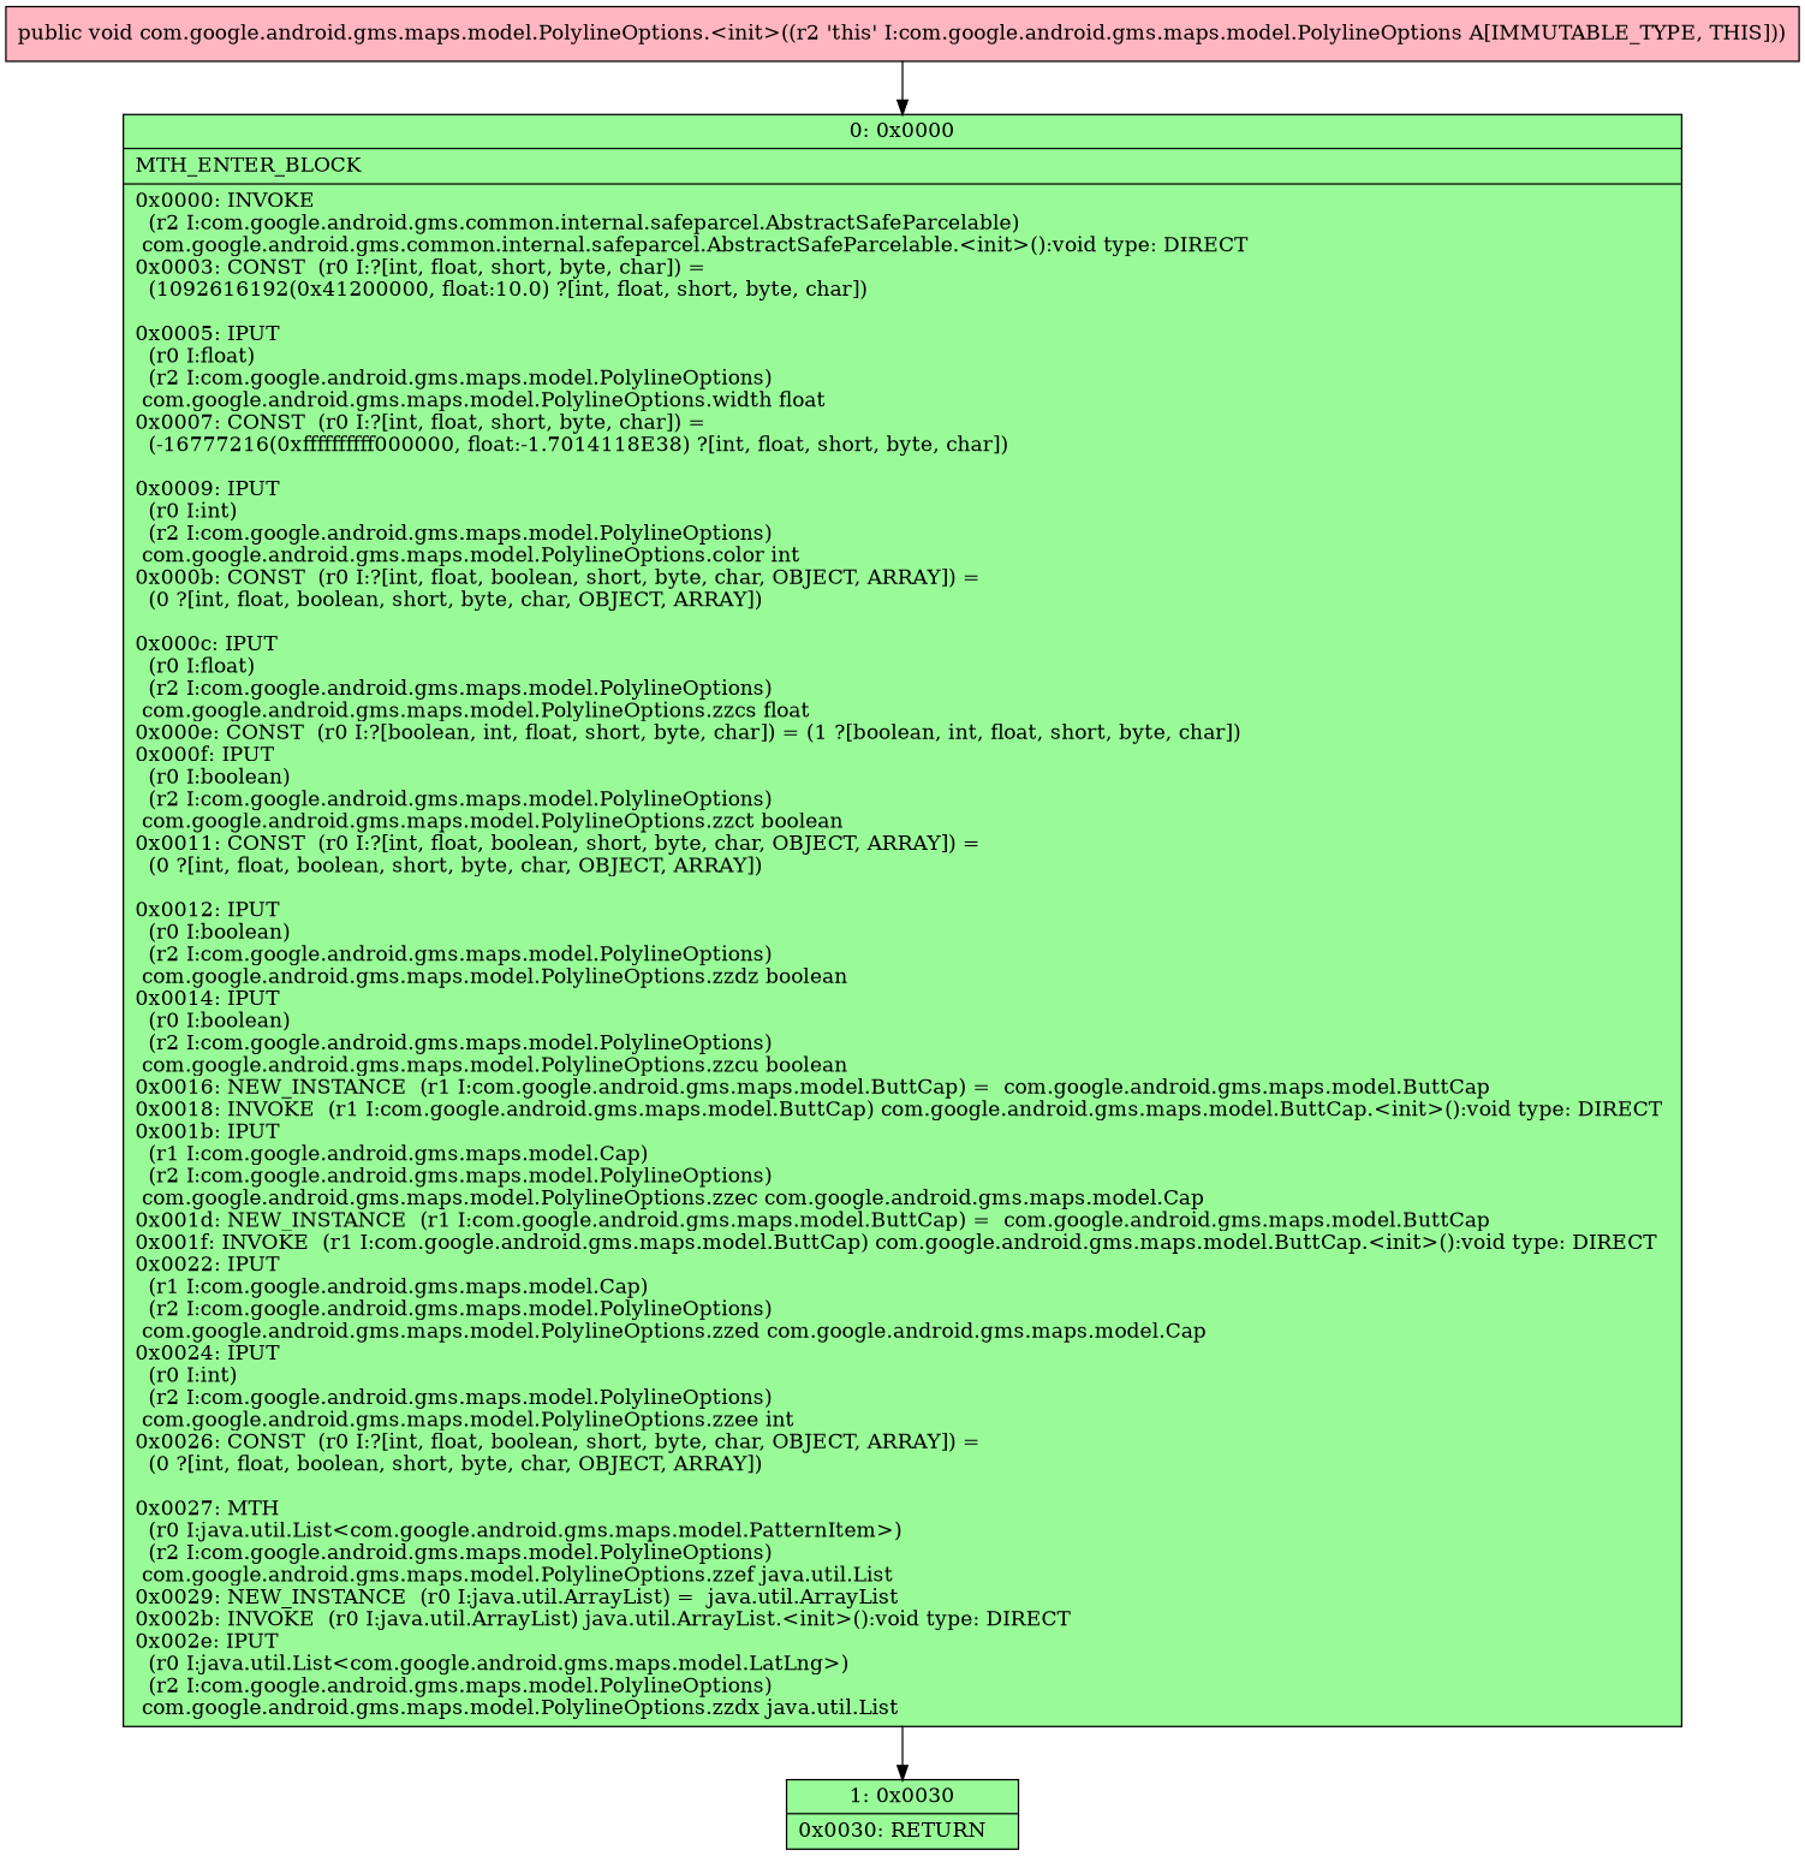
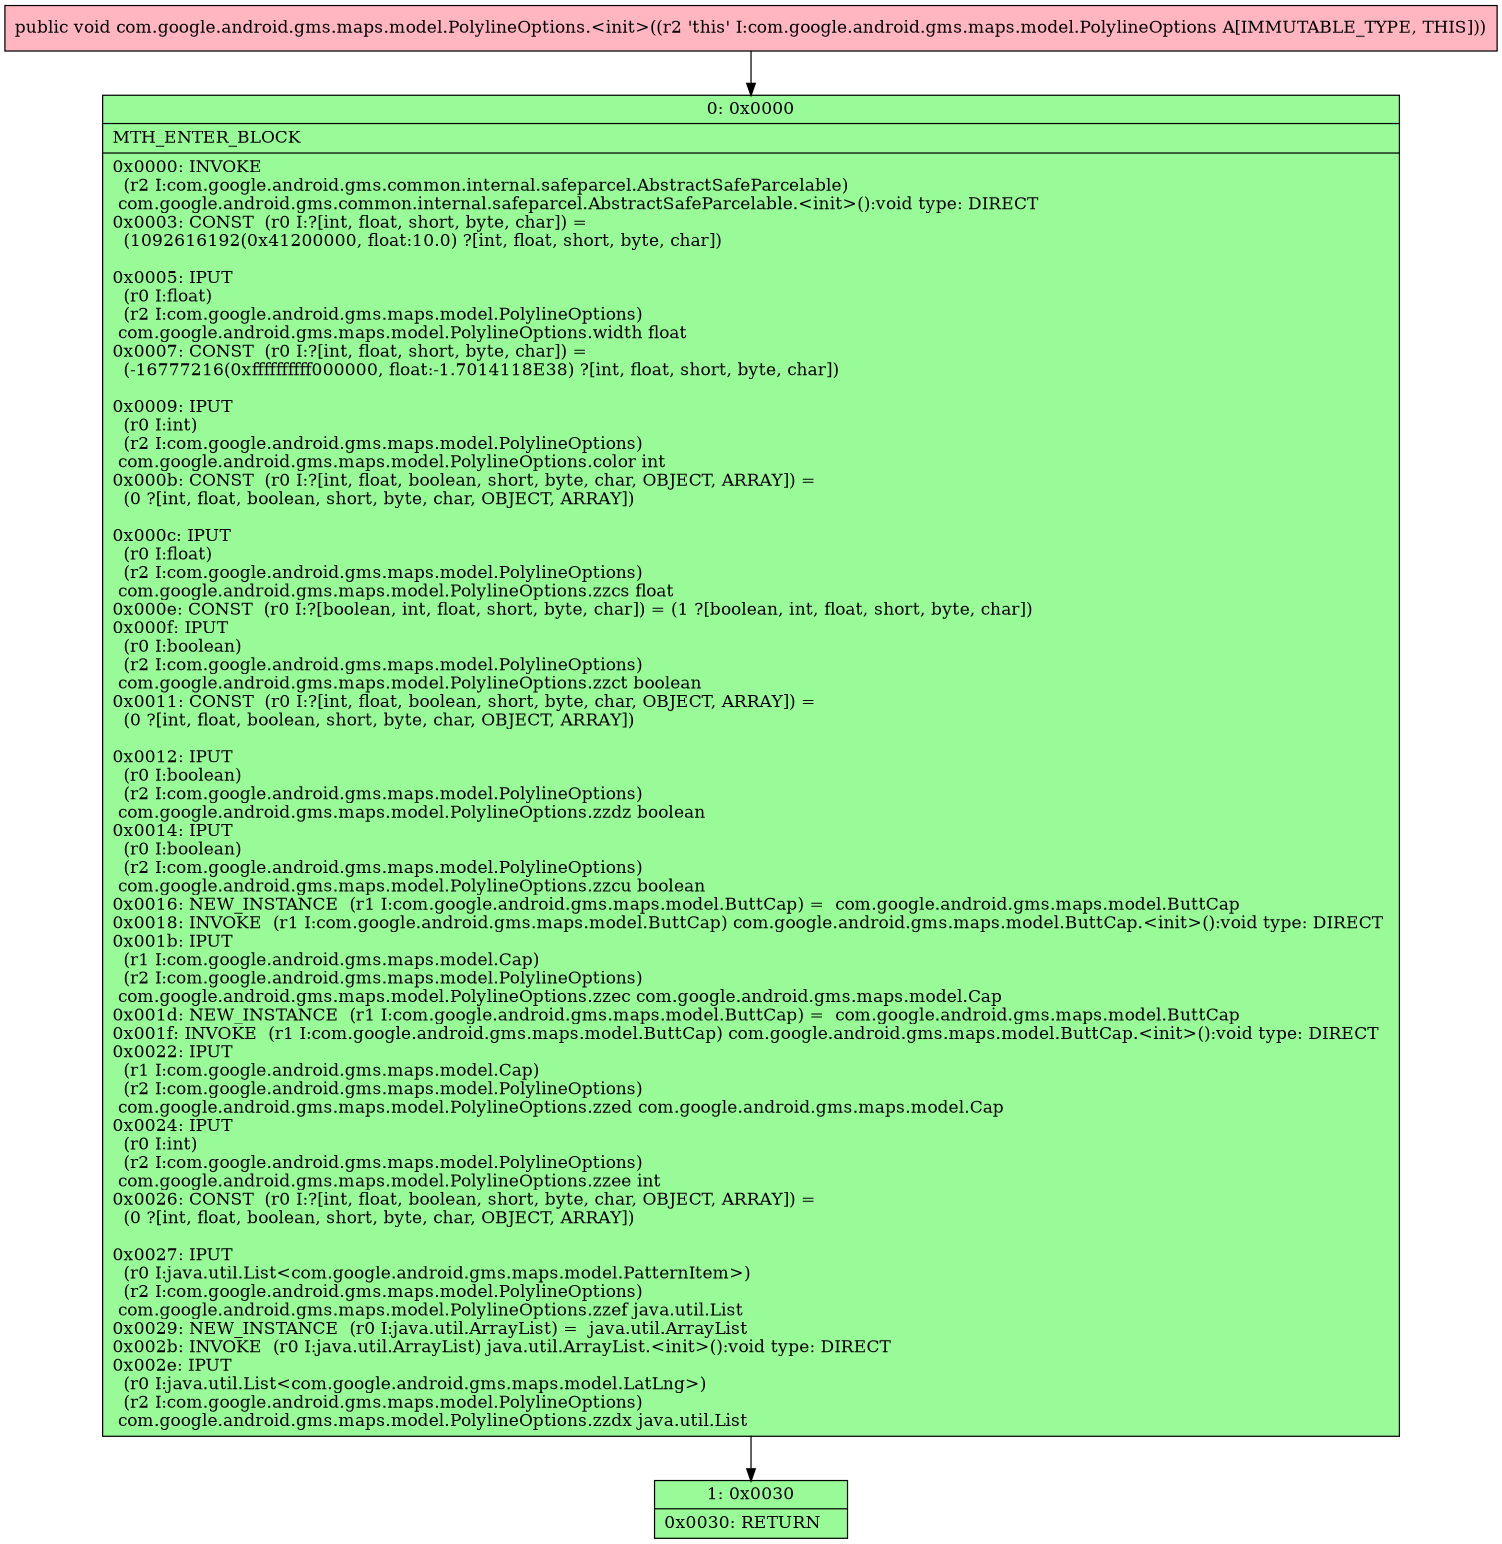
  digraph {
    node [shape=record style=filled fillcolor=palegreen]
-   n1 [label="{0\:\ 0x0000|MTH_ENTER_BLOCK\l|0x0000: INVOKE  \l  (r2 I:com.google.android.gms.common.internal.safeparcel.AbstractSafeParcelable)\l com.google.android.gms.common.internal.safeparcel.AbstractSafeParcelable.\<init\>():void type: DIRECT \l0x0003: CONST  (r0 I:?[int, float, short, byte, char]) = \l  (1092616192(0x41200000, float:10.0) ?[int, float, short, byte, char])\l \l0x0005: IPUT  \l  (r0 I:float)\l  (r2 I:com.google.android.gms.maps.model.PolylineOptions)\l com.google.android.gms.maps.model.PolylineOptions.width float \l0x0007: CONST  (r0 I:?[int, float, short, byte, char]) = \l  (\-16777216(0xffffffffff000000, float:\-1.7014118E38) ?[int, float, short, byte, char])\l \l0x0009: IPUT  \l  (r0 I:int)\l  (r2 I:com.google.android.gms.maps.model.PolylineOptions)\l com.google.android.gms.maps.model.PolylineOptions.color int \l0x000b: CONST  (r0 I:?[int, float, boolean, short, byte, char, OBJECT, ARRAY]) = \l  (0 ?[int, float, boolean, short, byte, char, OBJECT, ARRAY])\l \l0x000c: IPUT  \l  (r0 I:float)\l  (r2 I:com.google.android.gms.maps.model.PolylineOptions)\l com.google.android.gms.maps.model.PolylineOptions.zzcs float \l0x000e: CONST  (r0 I:?[boolean, int, float, short, byte, char]) = (1 ?[boolean, int, float, short, byte, char]) \l0x000f: IPUT  \l  (r0 I:boolean)\l  (r2 I:com.google.android.gms.maps.model.PolylineOptions)\l com.google.android.gms.maps.model.PolylineOptions.zzct boolean \l0x0011: CONST  (r0 I:?[int, float, boolean, short, byte, char, OBJECT, ARRAY]) = \l  (0 ?[int, float, boolean, short, byte, char, OBJECT, ARRAY])\l \l0x0012: IPUT  \l  (r0 I:boolean)\l  (r2 I:com.google.android.gms.maps.model.PolylineOptions)\l com.google.android.gms.maps.model.PolylineOptions.zzdz boolean \l0x0014: IPUT  \l  (r0 I:boolean)\l  (r2 I:com.google.android.gms.maps.model.PolylineOptions)\l com.google.android.gms.maps.model.PolylineOptions.zzcu boolean \l0x0016: NEW_INSTANCE  (r1 I:com.google.android.gms.maps.model.ButtCap) =  com.google.android.gms.maps.model.ButtCap \l0x0018: INVOKE  (r1 I:com.google.android.gms.maps.model.ButtCap) com.google.android.gms.maps.model.ButtCap.\<init\>():void type: DIRECT \l0x001b: IPUT  \l  (r1 I:com.google.android.gms.maps.model.Cap)\l  (r2 I:com.google.android.gms.maps.model.PolylineOptions)\l com.google.android.gms.maps.model.PolylineOptions.zzec com.google.android.gms.maps.model.Cap \l0x001d: NEW_INSTANCE  (r1 I:com.google.android.gms.maps.model.ButtCap) =  com.google.android.gms.maps.model.ButtCap \l0x001f: INVOKE  (r1 I:com.google.android.gms.maps.model.ButtCap) com.google.android.gms.maps.model.ButtCap.\<init\>():void type: DIRECT \l0x0022: IPUT  \l  (r1 I:com.google.android.gms.maps.model.Cap)\l  (r2 I:com.google.android.gms.maps.model.PolylineOptions)\l com.google.android.gms.maps.model.PolylineOptions.zzed com.google.android.gms.maps.model.Cap \l0x0024: IPUT  \l  (r0 I:int)\l  (r2 I:com.google.android.gms.maps.model.PolylineOptions)\l com.google.android.gms.maps.model.PolylineOptions.zzee int \l0x0026: CONST  (r0 I:?[int, float, boolean, short, byte, char, OBJECT, ARRAY]) = \l  (0 ?[int, float, boolean, short, byte, char, OBJECT, ARRAY])\l \l0x0027: MTH  \l  (r0 I:java.util.List\<com.google.android.gms.maps.model.PatternItem\>)\l  (r2 I:com.google.android.gms.maps.model.PolylineOptions)\l com.google.android.gms.maps.model.PolylineOptions.zzef java.util.List \l0x0029: NEW_INSTANCE  (r0 I:java.util.ArrayList) =  java.util.ArrayList \l0x002b: INVOKE  (r0 I:java.util.ArrayList) java.util.ArrayList.\<init\>():void type: DIRECT \l0x002e: IPUT  \l  (r0 I:java.util.List\<com.google.android.gms.maps.model.LatLng\>)\l  (r2 I:com.google.android.gms.maps.model.PolylineOptions)\l com.google.android.gms.maps.model.PolylineOptions.zzdx java.util.List \l}"]
+   n1 [label="{0\:\ 0x0000|MTH_ENTER_BLOCK\l|0x0000: INVOKE  \l  (r2 I:com.google.android.gms.common.internal.safeparcel.AbstractSafeParcelable)\l com.google.android.gms.common.internal.safeparcel.AbstractSafeParcelable.\<init\>():void type: DIRECT \l0x0003: CONST  (r0 I:?[int, float, short, byte, char]) = \l  (1092616192(0x41200000, float:10.0) ?[int, float, short, byte, char])\l \l0x0005: IPUT  \l  (r0 I:float)\l  (r2 I:com.google.android.gms.maps.model.PolylineOptions)\l com.google.android.gms.maps.model.PolylineOptions.width float \l0x0007: CONST  (r0 I:?[int, float, short, byte, char]) = \l  (\-16777216(0xffffffffff000000, float:\-1.7014118E38) ?[int, float, short, byte, char])\l \l0x0009: IPUT  \l  (r0 I:int)\l  (r2 I:com.google.android.gms.maps.model.PolylineOptions)\l com.google.android.gms.maps.model.PolylineOptions.color int \l0x000b: CONST  (r0 I:?[int, float, boolean, short, byte, char, OBJECT, ARRAY]) = \l  (0 ?[int, float, boolean, short, byte, char, OBJECT, ARRAY])\l \l0x000c: IPUT  \l  (r0 I:float)\l  (r2 I:com.google.android.gms.maps.model.PolylineOptions)\l com.google.android.gms.maps.model.PolylineOptions.zzcs float \l0x000e: CONST  (r0 I:?[boolean, int, float, short, byte, char]) = (1 ?[boolean, int, float, short, byte, char]) \l0x000f: IPUT  \l  (r0 I:boolean)\l  (r2 I:com.google.android.gms.maps.model.PolylineOptions)\l com.google.android.gms.maps.model.PolylineOptions.zzct boolean \l0x0011: CONST  (r0 I:?[int, float, boolean, short, byte, char, OBJECT, ARRAY]) = \l  (0 ?[int, float, boolean, short, byte, char, OBJECT, ARRAY])\l \l0x0012: IPUT  \l  (r0 I:boolean)\l  (r2 I:com.google.android.gms.maps.model.PolylineOptions)\l com.google.android.gms.maps.model.PolylineOptions.zzdz boolean \l0x0014: IPUT  \l  (r0 I:boolean)\l  (r2 I:com.google.android.gms.maps.model.PolylineOptions)\l com.google.android.gms.maps.model.PolylineOptions.zzcu boolean \l0x0016: NEW_INSTANCE  (r1 I:com.google.android.gms.maps.model.ButtCap) =  com.google.android.gms.maps.model.ButtCap \l0x0018: INVOKE  (r1 I:com.google.android.gms.maps.model.ButtCap) com.google.android.gms.maps.model.ButtCap.\<init\>():void type: DIRECT \l0x001b: IPUT  \l  (r1 I:com.google.android.gms.maps.model.Cap)\l  (r2 I:com.google.android.gms.maps.model.PolylineOptions)\l com.google.android.gms.maps.model.PolylineOptions.zzec com.google.android.gms.maps.model.Cap \l0x001d: NEW_INSTANCE  (r1 I:com.google.android.gms.maps.model.ButtCap) =  com.google.android.gms.maps.model.ButtCap \l0x001f: INVOKE  (r1 I:com.google.android.gms.maps.model.ButtCap) com.google.android.gms.maps.model.ButtCap.\<init\>():void type: DIRECT \l0x0022: IPUT  \l  (r1 I:com.google.android.gms.maps.model.Cap)\l  (r2 I:com.google.android.gms.maps.model.PolylineOptions)\l com.google.android.gms.maps.model.PolylineOptions.zzed com.google.android.gms.maps.model.Cap \l0x0024: IPUT  \l  (r0 I:int)\l  (r2 I:com.google.android.gms.maps.model.PolylineOptions)\l com.google.android.gms.maps.model.PolylineOptions.zzee int \l0x0026: CONST  (r0 I:?[int, float, boolean, short, byte, char, OBJECT, ARRAY]) = \l  (0 ?[int, float, boolean, short, byte, char, OBJECT, ARRAY])\l \l0x0027: IPUT  \l  (r0 I:java.util.List\<com.google.android.gms.maps.model.PatternItem\>)\l  (r2 I:com.google.android.gms.maps.model.PolylineOptions)\l com.google.android.gms.maps.model.PolylineOptions.zzef java.util.List \l0x0029: NEW_INSTANCE  (r0 I:java.util.ArrayList) =  java.util.ArrayList \l0x002b: INVOKE  (r0 I:java.util.ArrayList) java.util.ArrayList.\<init\>():void type: DIRECT \l0x002e: IPUT  \l  (r0 I:java.util.List\<com.google.android.gms.maps.model.LatLng\>)\l  (r2 I:com.google.android.gms.maps.model.PolylineOptions)\l com.google.android.gms.maps.model.PolylineOptions.zzdx java.util.List \l}"]
    n2 [label="{1\:\ 0x0030|0x0030: RETURN   \l}"]
    n3 [label="{public void com.google.android.gms.maps.model.PolylineOptions.\<init\>((r2 'this' I:com.google.android.gms.maps.model.PolylineOptions A[IMMUTABLE_TYPE, THIS])) }" fillcolor=lightpink]
    n1 -> n2
    n3 -> n1
  }
